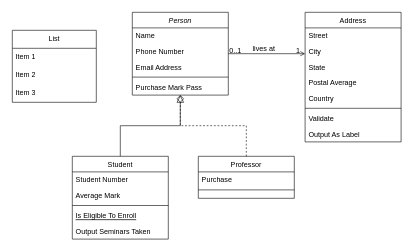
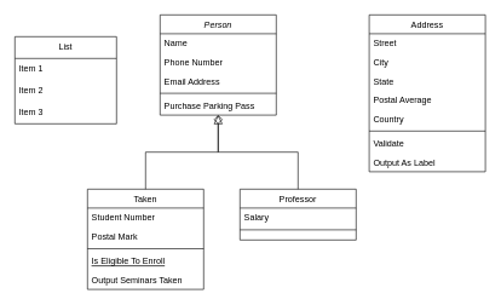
  <mxCell id="0" />
  <mxCell id="1" parent="0" />
  <mxCell id="2" value="Person" style="swimlane;fontStyle=2;align=center;verticalAlign=top;childLayout=stackLayout;horizontal=1;startSize=26;horizontalStack=0;resizeParent=1;resizeLast=0;collapsible=1;marginBottom=0;rounded=0;shadow=0;strokeWidth=1;" parent="1" vertex="1"><mxGeometry x="220" y="20" width="160" height="138" as="geometry"><mxRectangle x="230" y="140" width="160" height="26" as="alternateBounds" /></mxGeometry></mxCell>
  <mxCell id="3" value="Name" style="text;align=left;verticalAlign=top;spacingLeft=4;spacingRight=4;overflow=hidden;rotatable=0;points=[[0,0.5],[1,0.5]];portConstraint=eastwest;" parent="2" vertex="1"><mxGeometry y="26" width="160" height="26" as="geometry" /></mxCell>
  <mxCell id="4" value="Phone Number" style="text;align=left;verticalAlign=top;spacingLeft=4;spacingRight=4;overflow=hidden;rotatable=0;points=[[0,0.5],[1,0.5]];portConstraint=eastwest;rounded=0;shadow=0;html=0;" parent="2" vertex="1"><mxGeometry y="52" width="160" height="26" as="geometry" /></mxCell>
  <mxCell id="5" value="Email Address" style="text;align=left;verticalAlign=top;spacingLeft=4;spacingRight=4;overflow=hidden;rotatable=0;points=[[0,0.5],[1,0.5]];portConstraint=eastwest;rounded=0;shadow=0;html=0;" parent="2" vertex="1"><mxGeometry y="78" width="160" height="26" as="geometry" /></mxCell>
  <mxCell id="6" value="" style="line;html=1;strokeWidth=1;align=left;verticalAlign=middle;spacingTop=-1;spacingLeft=3;spacingRight=3;rotatable=0;labelPosition=right;points=[];portConstraint=eastwest;" parent="2" vertex="1"><mxGeometry y="104" width="160" height="8" as="geometry" /></mxCell>
- <mxCell id="7" value="Purchase Mark Pass" style="text;align=left;verticalAlign=top;spacingLeft=4;spacingRight=4;overflow=hidden;rotatable=0;points=[[0,0.5],[1,0.5]];portConstraint=eastwest;" parent="2" vertex="1"><mxGeometry y="112" width="160" height="26" as="geometry" /></mxCell>
- <mxCell id="8" value="Student" style="swimlane;fontStyle=0;align=center;verticalAlign=top;childLayout=stackLayout;horizontal=1;startSize=26;horizontalStack=0;resizeParent=1;resizeLast=0;collapsible=1;marginBottom=0;rounded=0;shadow=0;strokeWidth=1;" parent="1" vertex="1"><mxGeometry x="120" y="260" width="160" height="138" as="geometry"><mxRectangle x="130" y="380" width="160" height="26" as="alternateBounds" /></mxGeometry></mxCell>
+ <mxCell id="7" value="Purchase Parking Pass" style="text;align=left;verticalAlign=top;spacingLeft=4;spacingRight=4;overflow=hidden;rotatable=0;points=[[0,0.5],[1,0.5]];portConstraint=eastwest;" parent="2" vertex="1"><mxGeometry y="112" width="160" height="26" as="geometry" /></mxCell>
+ <mxCell id="8" value="Taken" style="swimlane;fontStyle=0;align=center;verticalAlign=top;childLayout=stackLayout;horizontal=1;startSize=26;horizontalStack=0;resizeParent=1;resizeLast=0;collapsible=1;marginBottom=0;rounded=0;shadow=0;strokeWidth=1;" parent="1" vertex="1"><mxGeometry x="120" y="260" width="160" height="138" as="geometry"><mxRectangle x="130" y="380" width="160" height="26" as="alternateBounds" /></mxGeometry></mxCell>
  <mxCell id="9" value="Student Number" style="text;align=left;verticalAlign=top;spacingLeft=4;spacingRight=4;overflow=hidden;rotatable=0;points=[[0,0.5],[1,0.5]];portConstraint=eastwest;" parent="8" vertex="1"><mxGeometry y="26" width="160" height="26" as="geometry" /></mxCell>
- <mxCell id="10" value="Average Mark" style="text;align=left;verticalAlign=top;spacingLeft=4;spacingRight=4;overflow=hidden;rotatable=0;points=[[0,0.5],[1,0.5]];portConstraint=eastwest;rounded=0;shadow=0;html=0;" parent="8" vertex="1"><mxGeometry y="52" width="160" height="26" as="geometry" /></mxCell>
+ <mxCell id="10" value="Postal Mark" style="text;align=left;verticalAlign=top;spacingLeft=4;spacingRight=4;overflow=hidden;rotatable=0;points=[[0,0.5],[1,0.5]];portConstraint=eastwest;rounded=0;shadow=0;html=0;" parent="8" vertex="1"><mxGeometry y="52" width="160" height="26" as="geometry" /></mxCell>
  <mxCell id="11" value="" style="line;html=1;strokeWidth=1;align=left;verticalAlign=middle;spacingTop=-1;spacingLeft=3;spacingRight=3;rotatable=0;labelPosition=right;points=[];portConstraint=eastwest;" parent="8" vertex="1"><mxGeometry y="78" width="160" height="8" as="geometry" /></mxCell>
  <mxCell id="12" value="Is Eligible To Enroll" style="text;align=left;verticalAlign=top;spacingLeft=4;spacingRight=4;overflow=hidden;rotatable=0;points=[[0,0.5],[1,0.5]];portConstraint=eastwest;fontStyle=4" parent="8" vertex="1"><mxGeometry y="86" width="160" height="26" as="geometry" /></mxCell>
  <mxCell id="13" value="Output Seminars Taken" style="text;align=left;verticalAlign=top;spacingLeft=4;spacingRight=4;overflow=hidden;rotatable=0;points=[[0,0.5],[1,0.5]];portConstraint=eastwest;" parent="8" vertex="1"><mxGeometry y="112" width="160" height="26" as="geometry" /></mxCell>
  <mxCell id="14" value="" style="endArrow=diamond;endSize=10;endFill=0;shadow=0;strokeWidth=1;rounded=0;edgeStyle=elbowEdgeStyle;elbow=vertical;" parent="1" source="8" target="2" edge="1"><mxGeometry width="160" relative="1" as="geometry"><mxPoint x="200" y="103" as="sourcePoint" /><mxPoint x="200" y="103" as="targetPoint" /></mxGeometry></mxCell>
  <mxCell id="15" value="Professor" style="swimlane;fontStyle=0;align=center;verticalAlign=top;childLayout=stackLayout;horizontal=1;startSize=26;horizontalStack=0;resizeParent=1;resizeLast=0;collapsible=1;marginBottom=0;rounded=0;shadow=0;strokeWidth=1;" parent="1" vertex="1"><mxGeometry x="330" y="260" width="160" height="70" as="geometry"><mxRectangle x="340" y="380" width="170" height="26" as="alternateBounds" /></mxGeometry></mxCell>
- <mxCell id="16" value="Purchase" style="text;align=left;verticalAlign=top;spacingLeft=4;spacingRight=4;overflow=hidden;rotatable=0;points=[[0,0.5],[1,0.5]];portConstraint=eastwest;" parent="15" vertex="1"><mxGeometry y="26" width="160" height="26" as="geometry" /></mxCell>
+ <mxCell id="16" value="Salary" style="text;align=left;verticalAlign=top;spacingLeft=4;spacingRight=4;overflow=hidden;rotatable=0;points=[[0,0.5],[1,0.5]];portConstraint=eastwest;" parent="15" vertex="1"><mxGeometry y="26" width="160" height="26" as="geometry" /></mxCell>
  <mxCell id="17" value="" style="line;html=1;strokeWidth=1;align=left;verticalAlign=middle;spacingTop=-1;spacingLeft=3;spacingRight=3;rotatable=0;labelPosition=right;points=[];portConstraint=eastwest;" parent="15" vertex="1"><mxGeometry y="52" width="160" height="8" as="geometry" /></mxCell>
- <mxCell id="18" value="" style="endArrow=block;endSize=10;endFill=0;shadow=0;strokeWidth=1;rounded=0;edgeStyle=elbowEdgeStyle;elbow=vertical;dashed=1;" parent="1" source="15" target="2" edge="1"><mxGeometry width="160" relative="1" as="geometry"><mxPoint x="210" y="273" as="sourcePoint" /><mxPoint x="310" y="171" as="targetPoint" /></mxGeometry></mxCell>
+ <mxCell id="18" value="" style="endArrow=block;endSize=10;endFill=0;shadow=0;strokeWidth=1;rounded=0;edgeStyle=elbowEdgeStyle;elbow=vertical;" parent="1" source="15" target="2" edge="1"><mxGeometry width="160" relative="1" as="geometry"><mxPoint x="210" y="273" as="sourcePoint" /><mxPoint x="310" y="171" as="targetPoint" /></mxGeometry></mxCell>
  <mxCell id="19" value="Address" style="swimlane;fontStyle=0;align=center;verticalAlign=top;childLayout=stackLayout;horizontal=1;startSize=26;horizontalStack=0;resizeParent=1;resizeLast=0;collapsible=1;marginBottom=0;rounded=0;shadow=0;strokeWidth=1;" parent="1" vertex="1"><mxGeometry x="508" y="20" width="160" height="216" as="geometry"><mxRectangle x="550" y="140" width="160" height="26" as="alternateBounds" /></mxGeometry></mxCell>
  <mxCell id="20" value="Street" style="text;align=left;verticalAlign=top;spacingLeft=4;spacingRight=4;overflow=hidden;rotatable=0;points=[[0,0.5],[1,0.5]];portConstraint=eastwest;" parent="19" vertex="1"><mxGeometry y="26" width="160" height="26" as="geometry" /></mxCell>
  <mxCell id="21" value="City" style="text;align=left;verticalAlign=top;spacingLeft=4;spacingRight=4;overflow=hidden;rotatable=0;points=[[0,0.5],[1,0.5]];portConstraint=eastwest;rounded=0;shadow=0;html=0;" parent="19" vertex="1"><mxGeometry y="52" width="160" height="26" as="geometry" /></mxCell>
  <mxCell id="22" value="State" style="text;align=left;verticalAlign=top;spacingLeft=4;spacingRight=4;overflow=hidden;rotatable=0;points=[[0,0.5],[1,0.5]];portConstraint=eastwest;rounded=0;shadow=0;html=0;" parent="19" vertex="1"><mxGeometry y="78" width="160" height="26" as="geometry" /></mxCell>
  <mxCell id="23" value="Postal Average" style="text;align=left;verticalAlign=top;spacingLeft=4;spacingRight=4;overflow=hidden;rotatable=0;points=[[0,0.5],[1,0.5]];portConstraint=eastwest;rounded=0;shadow=0;html=0;" parent="19" vertex="1"><mxGeometry y="104" width="160" height="26" as="geometry" /></mxCell>
  <mxCell id="24" value="Country" style="text;align=left;verticalAlign=top;spacingLeft=4;spacingRight=4;overflow=hidden;rotatable=0;points=[[0,0.5],[1,0.5]];portConstraint=eastwest;rounded=0;shadow=0;html=0;" parent="19" vertex="1"><mxGeometry y="130" width="160" height="26" as="geometry" /></mxCell>
  <mxCell id="25" value="" style="line;html=1;strokeWidth=1;align=left;verticalAlign=middle;spacingTop=-1;spacingLeft=3;spacingRight=3;rotatable=0;labelPosition=right;points=[];portConstraint=eastwest;" parent="19" vertex="1"><mxGeometry y="156" width="160" height="8" as="geometry" /></mxCell>
  <mxCell id="26" value="Validate" style="text;align=left;verticalAlign=top;spacingLeft=4;spacingRight=4;overflow=hidden;rotatable=0;points=[[0,0.5],[1,0.5]];portConstraint=eastwest;" parent="19" vertex="1"><mxGeometry y="164" width="160" height="26" as="geometry" /></mxCell>
  <mxCell id="27" value="Output As Label" style="text;align=left;verticalAlign=top;spacingLeft=4;spacingRight=4;overflow=hidden;rotatable=0;points=[[0,0.5],[1,0.5]];portConstraint=eastwest;" parent="19" vertex="1"><mxGeometry y="190" width="160" height="26" as="geometry" /></mxCell>
- <mxCell id="28" value="" style="endArrow=open;shadow=0;strokeWidth=1;rounded=0;endFill=1;edgeStyle=elbowEdgeStyle;elbow=vertical;" parent="1" source="2" target="19" edge="1"><mxGeometry x="0.5" y="41" relative="1" as="geometry"><mxPoint x="380" y="92" as="sourcePoint" /><mxPoint x="540" y="92" as="targetPoint" /><mxPoint x="-40" y="32" as="offset" /></mxGeometry></mxCell>
- <mxCell id="29" value="0..1" style="resizable=0;align=left;verticalAlign=bottom;labelBackgroundColor=none;fontSize=12;" parent="28" connectable="0" vertex="1"><mxGeometry x="-1" relative="1" as="geometry"><mxPoint y="4" as="offset" /></mxGeometry></mxCell>
- <mxCell id="30" value="1" style="resizable=0;align=right;verticalAlign=bottom;labelBackgroundColor=none;fontSize=12;" parent="28" connectable="0" vertex="1"><mxGeometry x="1" relative="1" as="geometry"><mxPoint x="-7" y="4" as="offset" /></mxGeometry></mxCell>
- <mxCell id="31" value="lives at" style="text;html=1;resizable=0;points=[];;align=center;verticalAlign=middle;labelBackgroundColor=none;rounded=0;shadow=0;strokeWidth=1;fontSize=12;" parent="28" vertex="1" connectable="0"><mxGeometry x="0.5" y="49" relative="1" as="geometry"><mxPoint x="-38" y="40" as="offset" /></mxGeometry></mxCell>
  <mxCell id="32" value="List" style="swimlane;fontStyle=0;childLayout=stackLayout;horizontal=1;startSize=30;horizontalStack=0;resizeParent=1;resizeParentMax=0;resizeLast=0;collapsible=1;marginBottom=0;whiteSpace=wrap;html=1;" parent="1" vertex="1"><mxGeometry x="20" y="50" width="140" height="120" as="geometry" /></mxCell>
  <mxCell id="33" value="Item 1" style="text;strokeColor=none;fillColor=none;align=left;verticalAlign=middle;spacingLeft=4;spacingRight=4;overflow=hidden;points=[[0,0.5],[1,0.5]];portConstraint=eastwest;rotatable=0;whiteSpace=wrap;html=1;" parent="32" vertex="1"><mxGeometry y="30" width="140" height="30" as="geometry" /></mxCell>
  <mxCell id="34" value="Item 2" style="text;strokeColor=none;fillColor=none;align=left;verticalAlign=middle;spacingLeft=4;spacingRight=4;overflow=hidden;points=[[0,0.5],[1,0.5]];portConstraint=eastwest;rotatable=0;whiteSpace=wrap;html=1;" parent="32" vertex="1"><mxGeometry y="60" width="140" height="30" as="geometry" /></mxCell>
  <mxCell id="35" value="Item 3" style="text;strokeColor=none;fillColor=none;align=left;verticalAlign=middle;spacingLeft=4;spacingRight=4;overflow=hidden;points=[[0,0.5],[1,0.5]];portConstraint=eastwest;rotatable=0;whiteSpace=wrap;html=1;" parent="32" vertex="1"><mxGeometry y="90" width="140" height="30" as="geometry" /></mxCell>
